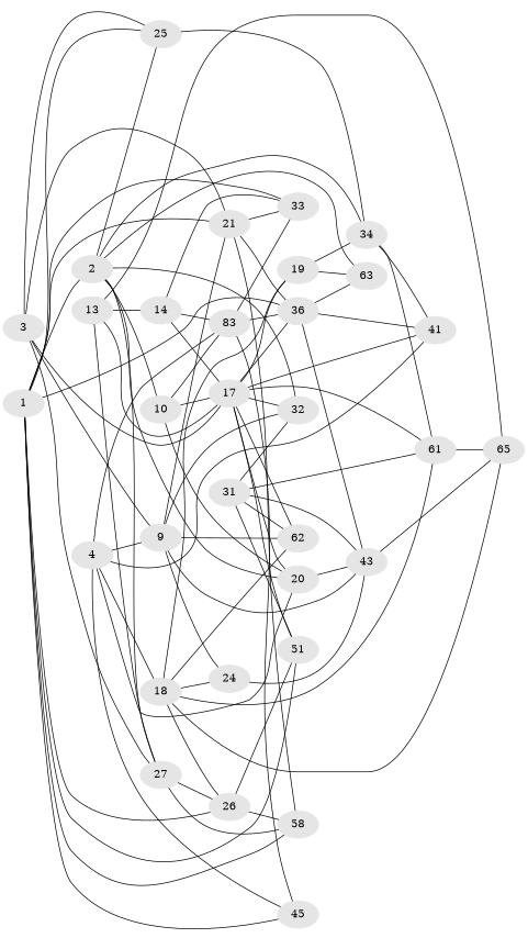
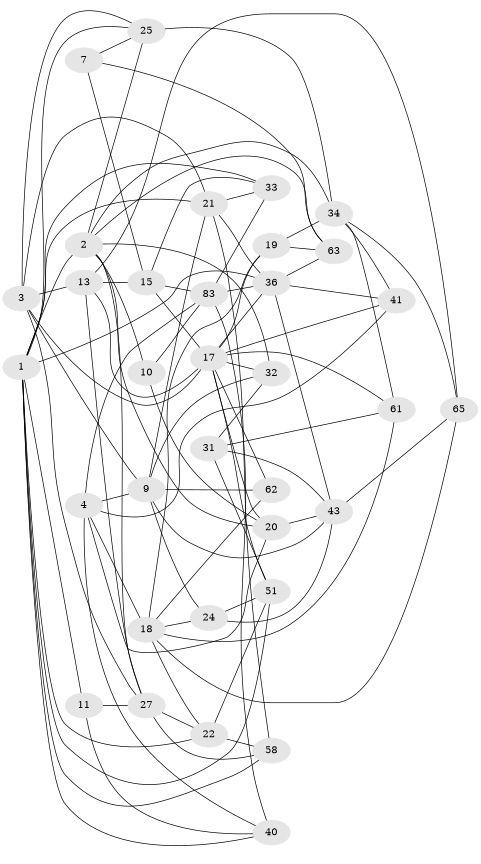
  graph {
    rankdir=LR
    node [color=gray90 style=filled]
    1 [super="+5+57"]
    2 [super="+16"]
+   11
    21 [super="+60"]
    25 [super="+56"]
-   26 [super="+44"]
+   26 [super="+44" label=22]
    33
    36 [super="+45"]
-   40 [label=45]
+   40
    51 [super="+55"]
    58
    10
    20 [super="+47"]
    27 [super="+54"]
    32
    34 [super="+38"]
    63
    41
    43 [super="+49"]
    17 [super="+22+48+35"]
    n21 [label=83 super="+39+30"]
    65
    61
    3 [super="+8"]
    9 [super="+12+66"]
    13 [super="+28"]
    24
    62
-   15 [super="+53" label=14]
+   15 [super="+53"]
    19
    4 [super="+37+6"]
    18 [super="+29"]
+   7
    31 [super="+68"]
    1 -- 2
+   1 -- 11
    1 -- 21
    1 -- 25 [weight=2]
    1 -- 26
    1 -- 33
    1 -- 36 [weight=2]
    1 -- 40
    1 -- 51
    1 -- 58
    2 -- 25
    2 -- 10
    2 -- 20
    2 -- 27
    2 -- 32
    2 -- 34
    2 -- 63
+   11 -- 40
+   11 -- 27 [weight=2]
    21 -- 33
    21 -- 36
    21 -- 58
    25 -- 34
    26 -- 51
    26 -- 58
    36 -- 63
    36 -- 41
    36 -- 43
    10 -- 20
-   10 -- 17
    10 -- n21
    20 -- 43
    27 -- 26
    27 -- 58
    34 -- 41
-   61 -- 65
+   34 -- 65
    34 -- 61
    43 -- 65
    17 -- 36
    17 -- 51
    17 -- 20 [weight=2]
    17 -- 32
    17 -- 41
    17 -- 61
    17 -- 62
    17 -- 19
    n21 -- 33
    n21 -- 36
    n21 -- 40
    3 -- 21
    3 -- 25
    3 -- 27
    3 -- 17
    3 -- 9
+   3 -- 13
    9 -- 21
    9 -- 32
    9 -- 43
    9 -- 24
    9 -- 62
    13 -- 27
    13 -- 17
    13 -- 65
    13 -- 15 [weight=2]
+   24 -- 51
    24 -- 43
    15 -- 33
    15 -- 17
    15 -- n21
    19 -- 34
    19 -- 63
    4 -- 40
    4 -- 20
    4 -- 41
    4 -- n21 [weight=3]
    4 -- 9
    4 -- 18
    18 -- 26 [weight=2]
    18 -- 65
    18 -- 61
    18 -- 24
    18 -- 62
    18 -- 19
+   7 -- 25
+   7 -- 63
+   7 -- 15
    31 -- 51 [weight=2]
    31 -- 32
    31 -- 43
    31 -- 61
-   31 -- 62
  }
